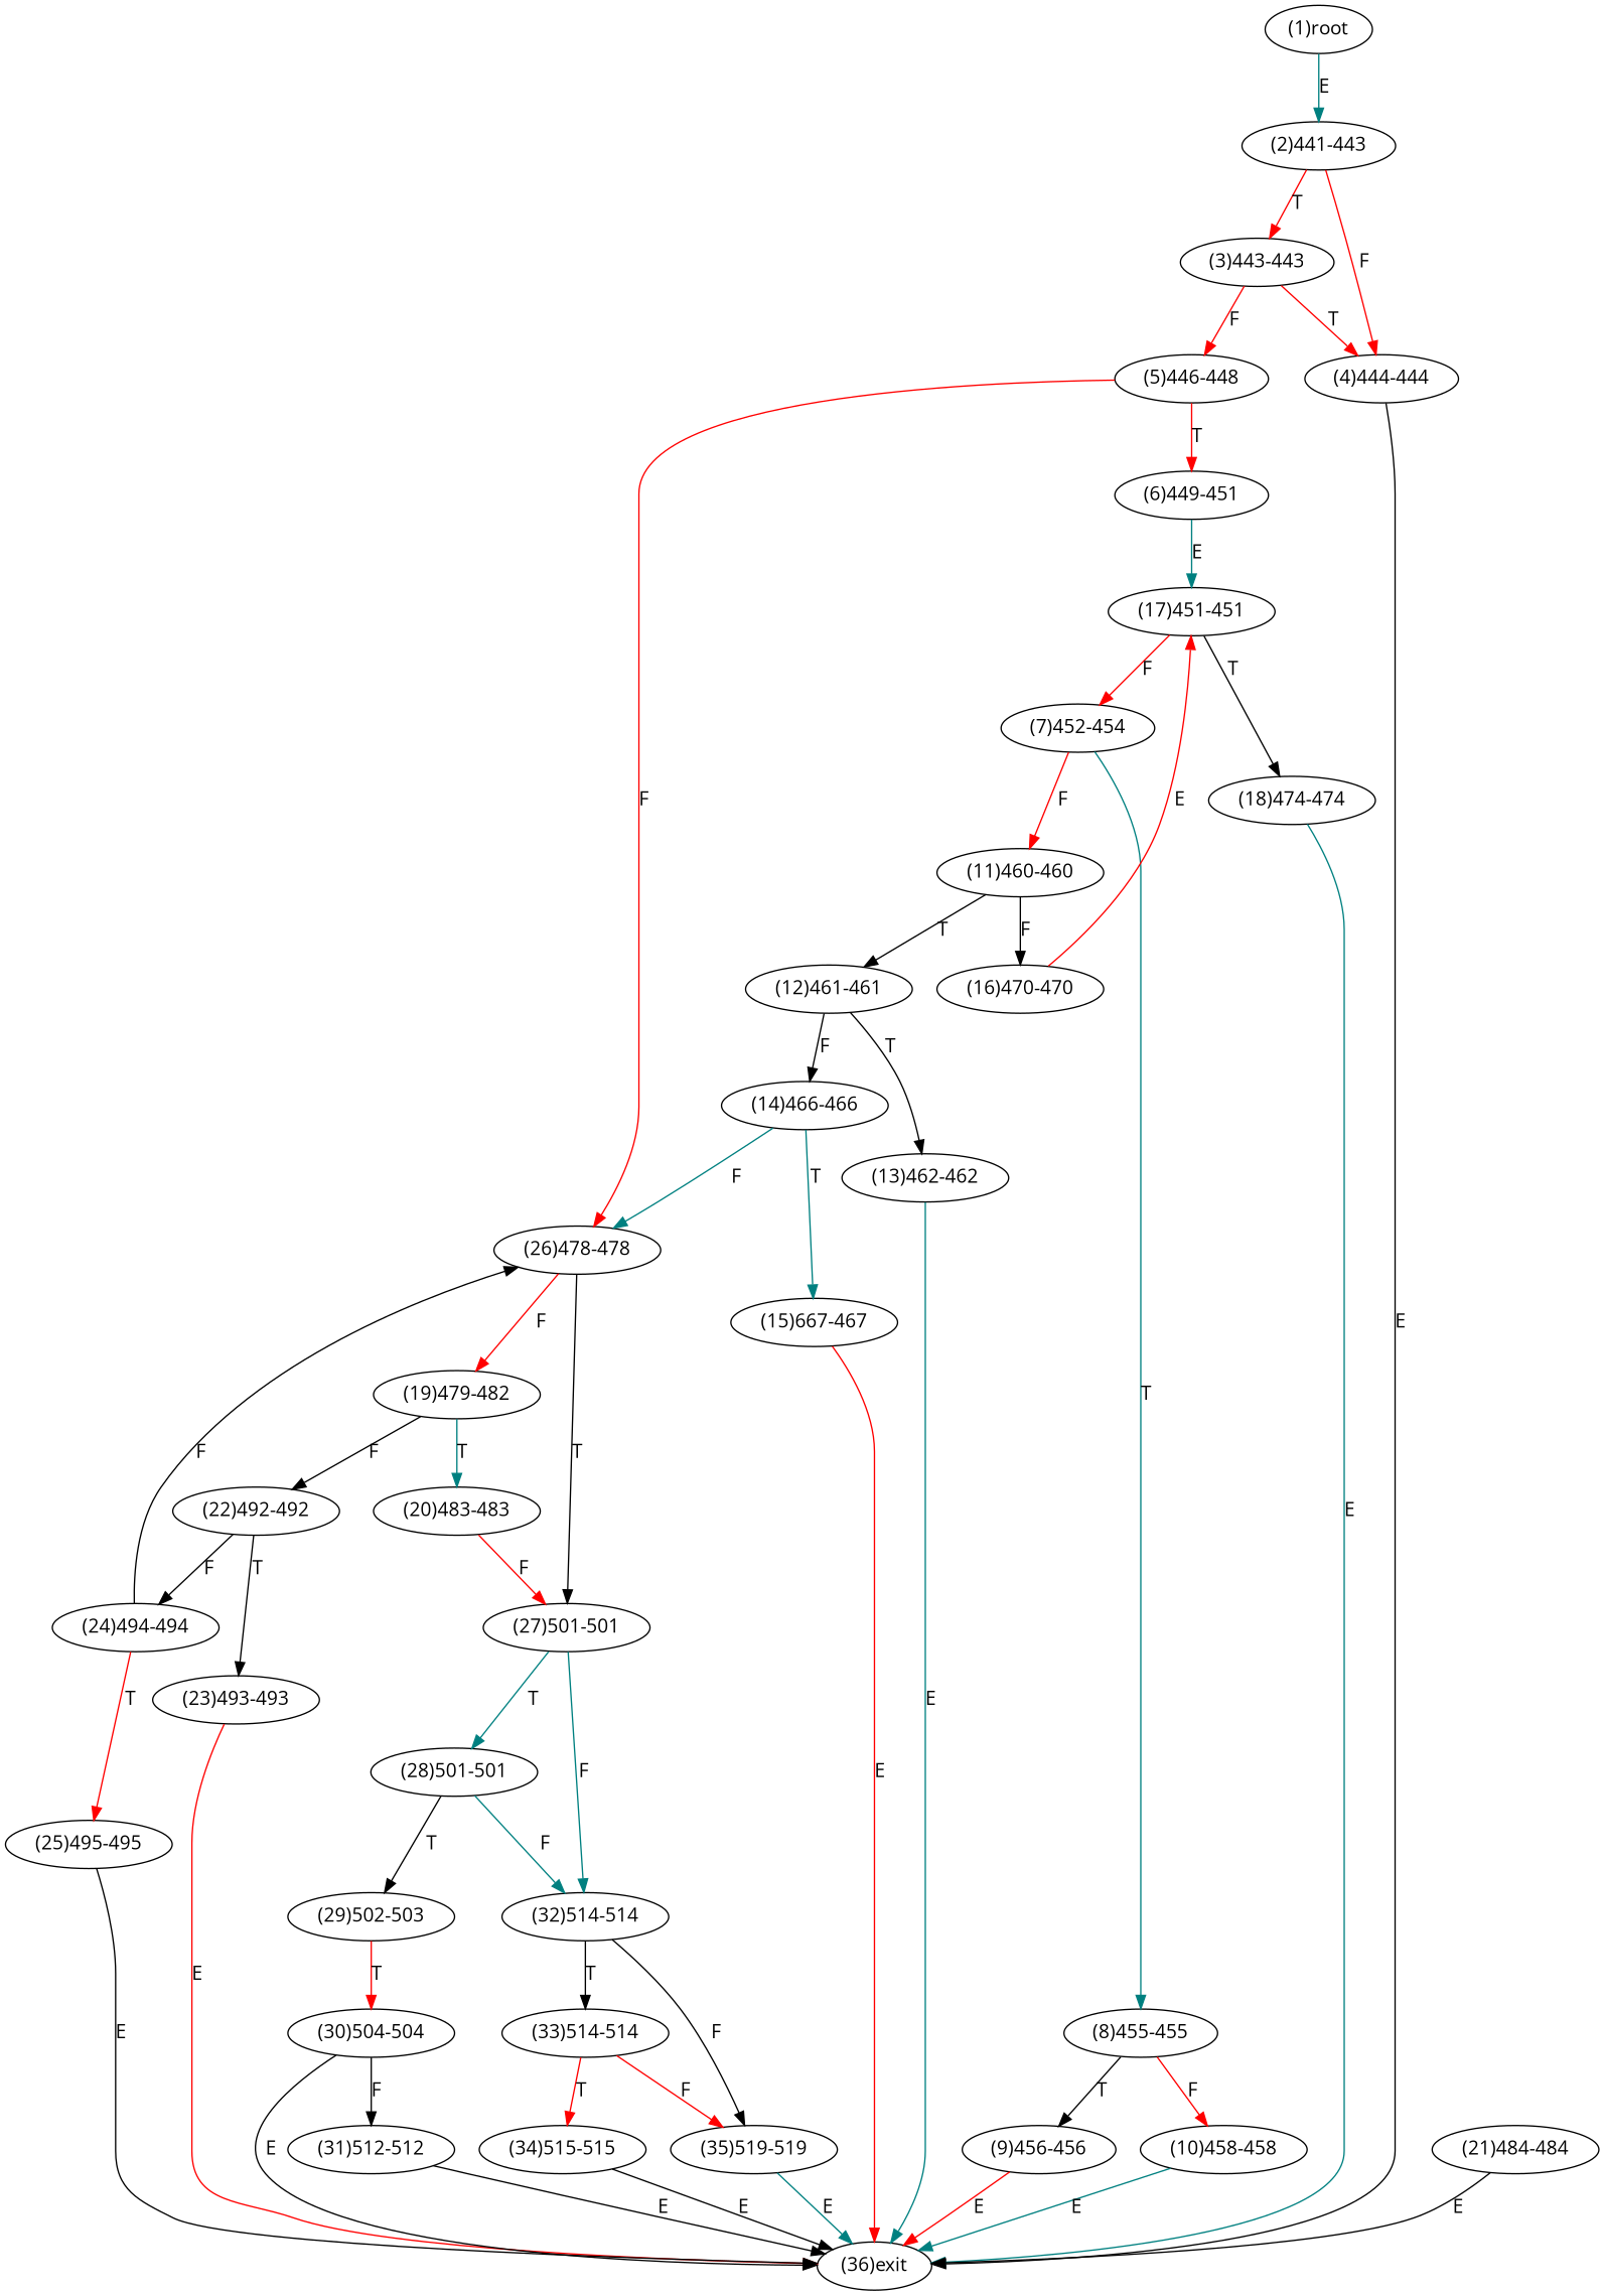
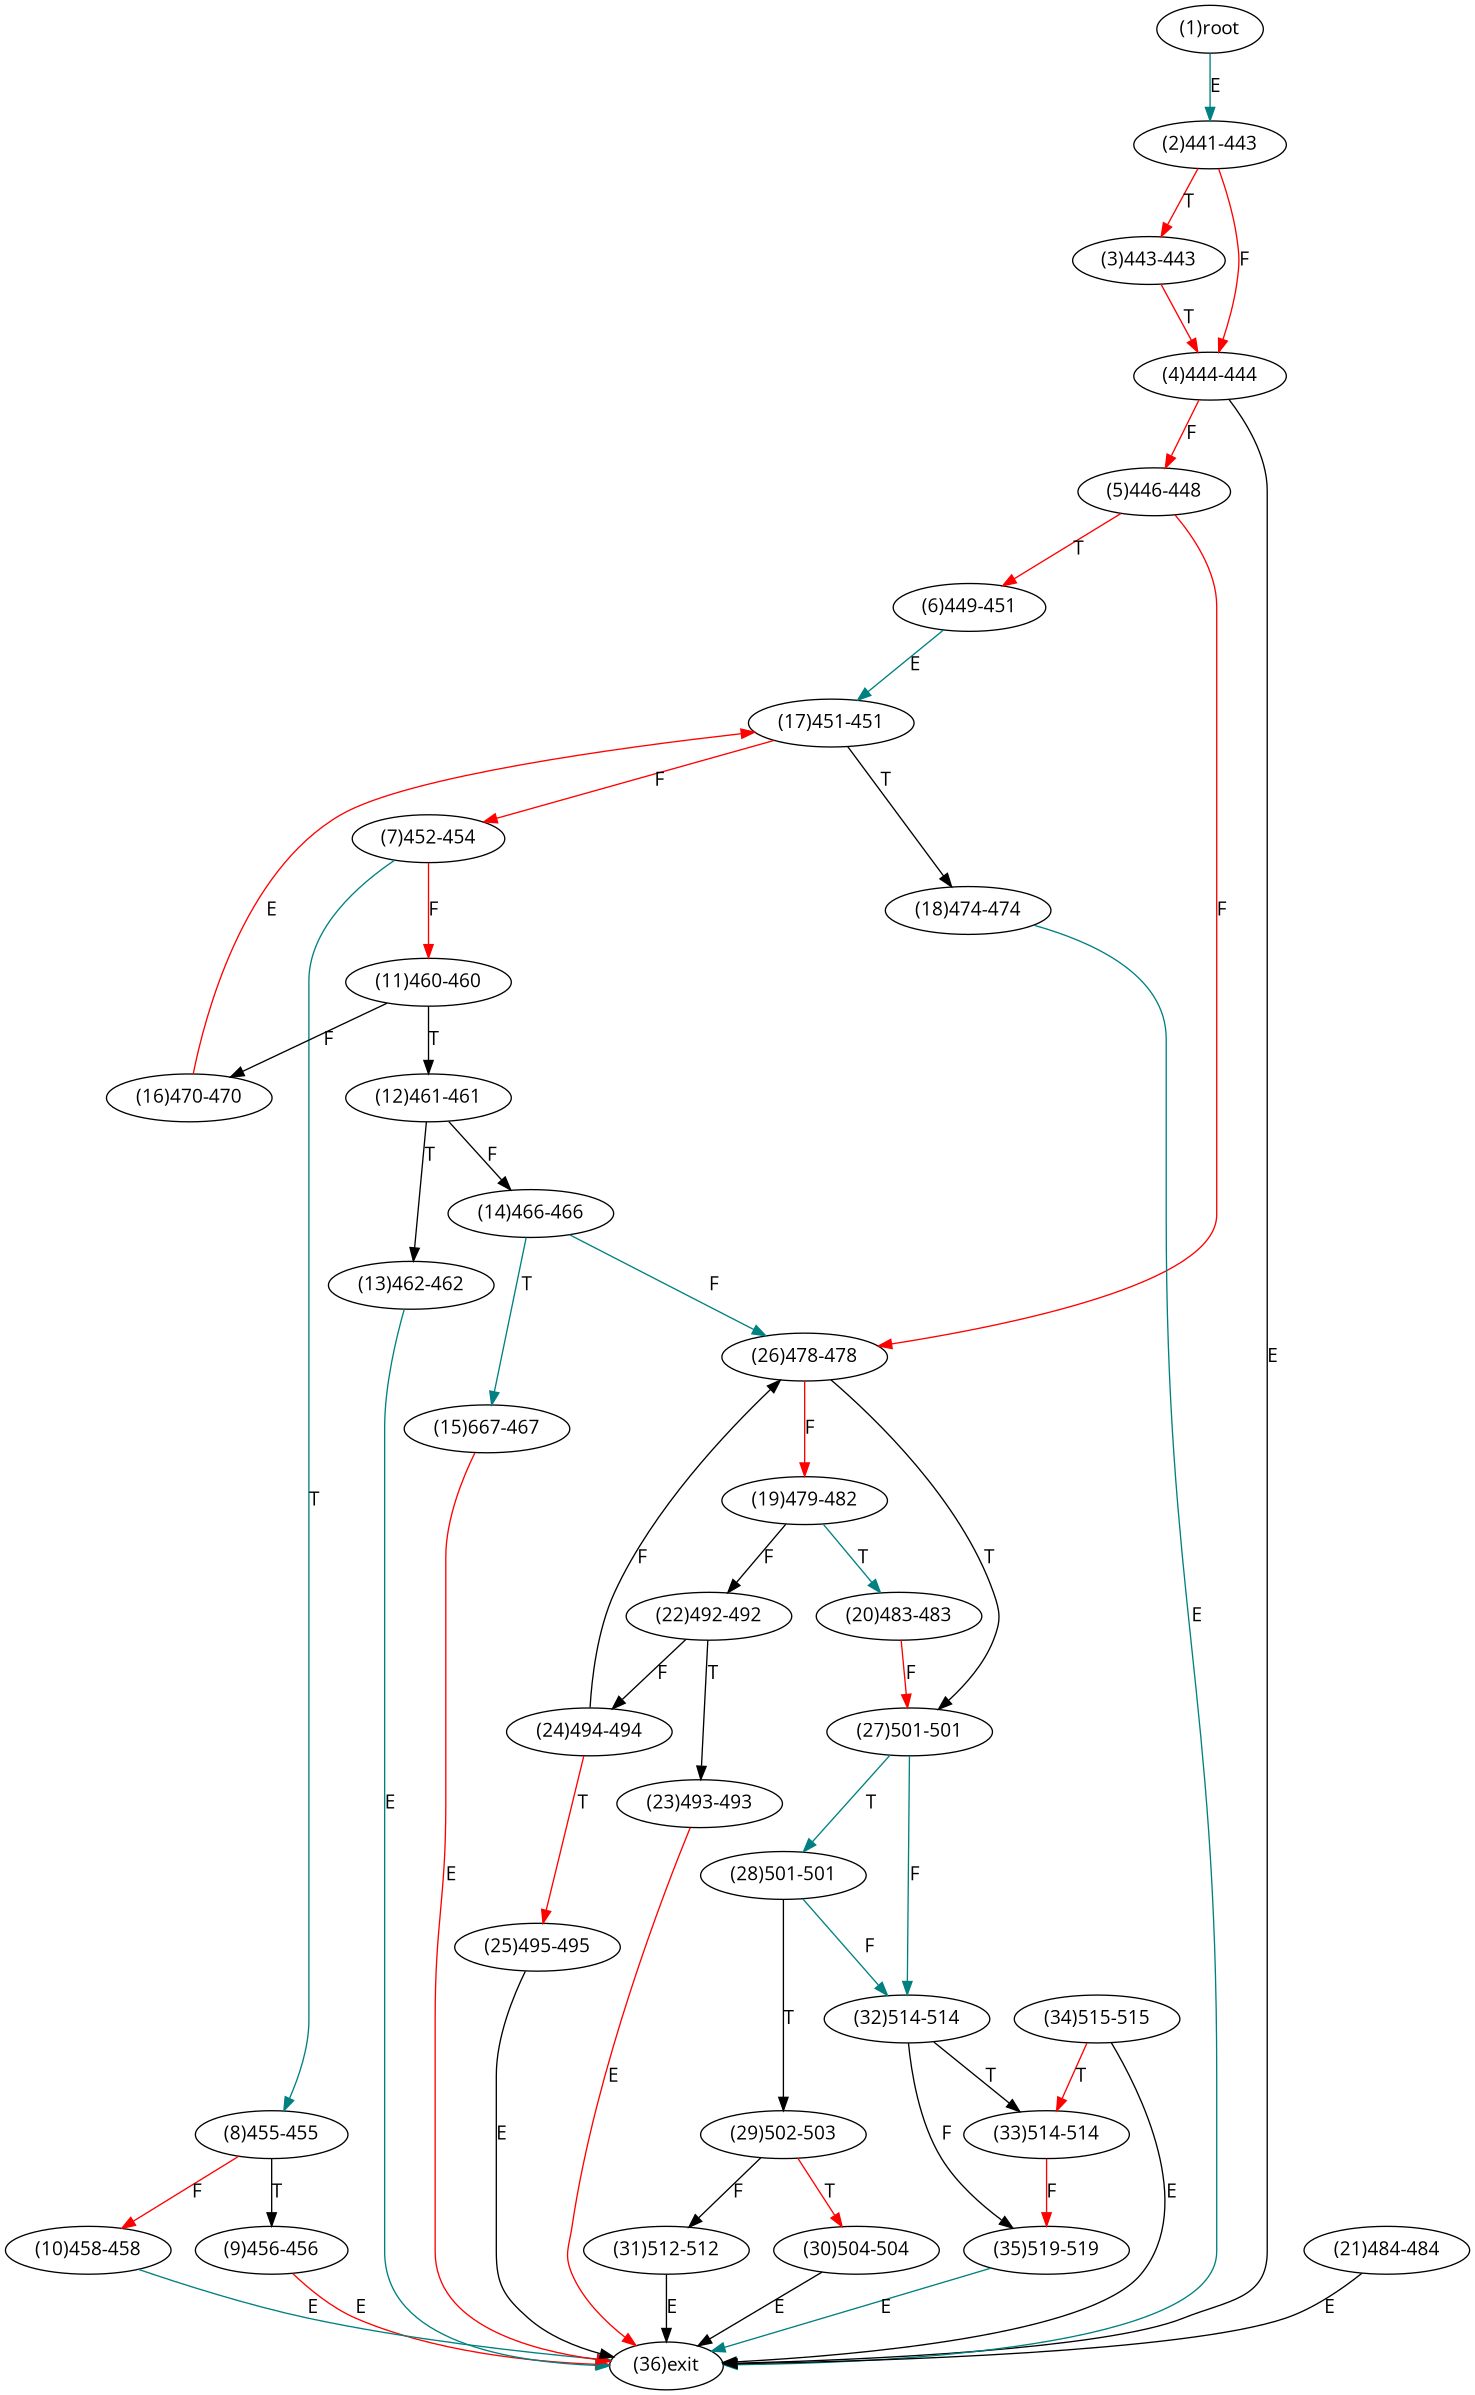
  digraph {
    fontname="Open Sans"
    node [fontname="Open Sans"]
    edge [color=black fontname="Open Sans"]
    n1 [label="(1)root"]
    n2 [label="(2)441-443"]
    n3 [label="(3)443-443"]
    n4 [label="(4)444-444"]
    n5 [label="(5)446-448"]
    n6 [label="(36)exit"]
    n7 [label="(6)449-451"]
    n8 [label="(26)478-478"]
    n9 [label="(17)451-451"]
    n10 [label="(19)479-482"]
    n11 [label="(27)501-501"]
    n12 [label="(7)452-454"]
    n13 [label="(18)474-474"]
    n14 [label="(8)455-455"]
    n15 [label="(11)460-460"]
    n16 [label="(9)456-456"]
    n17 [label="(10)458-458"]
    n18 [label="(12)461-461"]
    n19 [label="(16)470-470"]
    n20 [label="(13)462-462"]
    n21 [label="(14)466-466"]
    n22 [label="(15)667-467"]
    n23 [label="(20)483-483"]
    n24 [label="(22)492-492"]
    n25 [label="(23)493-493"]
    n26 [label="(24)494-494"]
    n27 [label="(21)484-484"]
    n28 [label="(28)501-501"]
    n29 [label="(32)514-514"]
    n30 [label="(25)495-495"]
    n31 [label="(29)502-503"]
    n32 [label="(35)519-519"]
    n33 [label="(33)514-514"]
    n34 [label="(31)512-512"]
    n35 [label="(30)504-504"]
    n36 [label="(34)515-515"]
    n1 -> n2 [color=teal label=E]
    n2 -> n3 [color=red label=T]
    n2 -> n4 [color=red label=F]
    n3 -> n4 [color=red label=T]
-   n3 -> n5 [color=red label=F]
+   n4 -> n5 [color=red label=F]
    n4 -> n6 [label=E]
    n5 -> n7 [color=red label=T]
    n5 -> n8 [color=red label=F]
    n7 -> n9 [color=teal label=E]
    n8 -> n10 [color=red label=F]
    n8 -> n11 [label=T]
    n9 -> n12 [color=red label=F]
    n9 -> n13 [label=T]
    n10 -> n23 [color=teal label=T]
    n10 -> n24 [label=F]
    n11 -> n28 [color=teal label=T]
    n11 -> n29 [color=teal label=F]
    n12 -> n14 [color=teal label=T]
    n12 -> n15 [color=red label=F]
    n13 -> n6 [color=teal label=E]
    n14 -> n16 [label=T]
    n14 -> n17 [color=red label=F]
    n15 -> n18 [label=T]
    n15 -> n19 [label=F]
    n16 -> n6 [color=red label=E]
    n17 -> n6 [color=teal label=E]
    n18 -> n20 [label=T]
    n18 -> n21 [label=F]
    n19 -> n9 [color=red label=E]
    n20 -> n6 [color=teal label=E]
    n21 -> n8 [color=teal label=F]
    n21 -> n22 [color=teal label=T]
    n22 -> n6 [color=red label=E]
    n23 -> n11 [color=red label=F]
    n24 -> n25 [label=T]
    n24 -> n26 [label=F]
    n25 -> n6 [color=red label=E]
    n26 -> n8 [label=F]
    n26 -> n30 [color=red label=T]
    n27 -> n6 [label=E]
    n28 -> n29 [color=teal label=F]
    n28 -> n31 [label=T]
    n29 -> n32 [label=F]
    n29 -> n33 [label=T]
    n30 -> n6 [label=E]
-   n35 -> n34 [label=F]
+   n31 -> n34 [label=F]
    n31 -> n35 [color=red label=T]
    n32 -> n6 [color=teal label=E]
    n33 -> n32 [color=red label=F]
-   n33 -> n36 [color=red label=T]
+   n36 -> n33 [color=red label=T]
    n34 -> n6 [label=E]
    n35 -> n6 [label=E]
    n36 -> n6 [label=E]
  }
